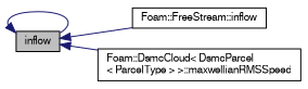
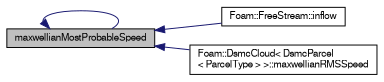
  digraph {
    rankdir=LR
    node [color=black fontname=FreeSans fontsize=10 shape=record]
    edge [color=midnightblue dir=back fontname=FreeSans fontsize=10 labelfontname=FreeSans labelfontsize=10 style=solid]
-   n1 [fillcolor=grey75 fontcolor=black height=0.2 label=inflow style=filled width=0.4]
+   n1 [fillcolor=grey75 fontcolor=black height=0.2 label=maxwellianMostProbableSpeed style=filled width=0.4]
    n2 [height=0.2 label="Foam::FreeStream::inflow" width=0.4]
    n3 [height=0.2 label="Foam::DsmcCloud\< DsmcParcel\l\< ParcelType \> \>::maxwellianRMSSpeed" width=0.4]
    n1 -> n1
    n1 -> n2
    n1 -> n3
  }
